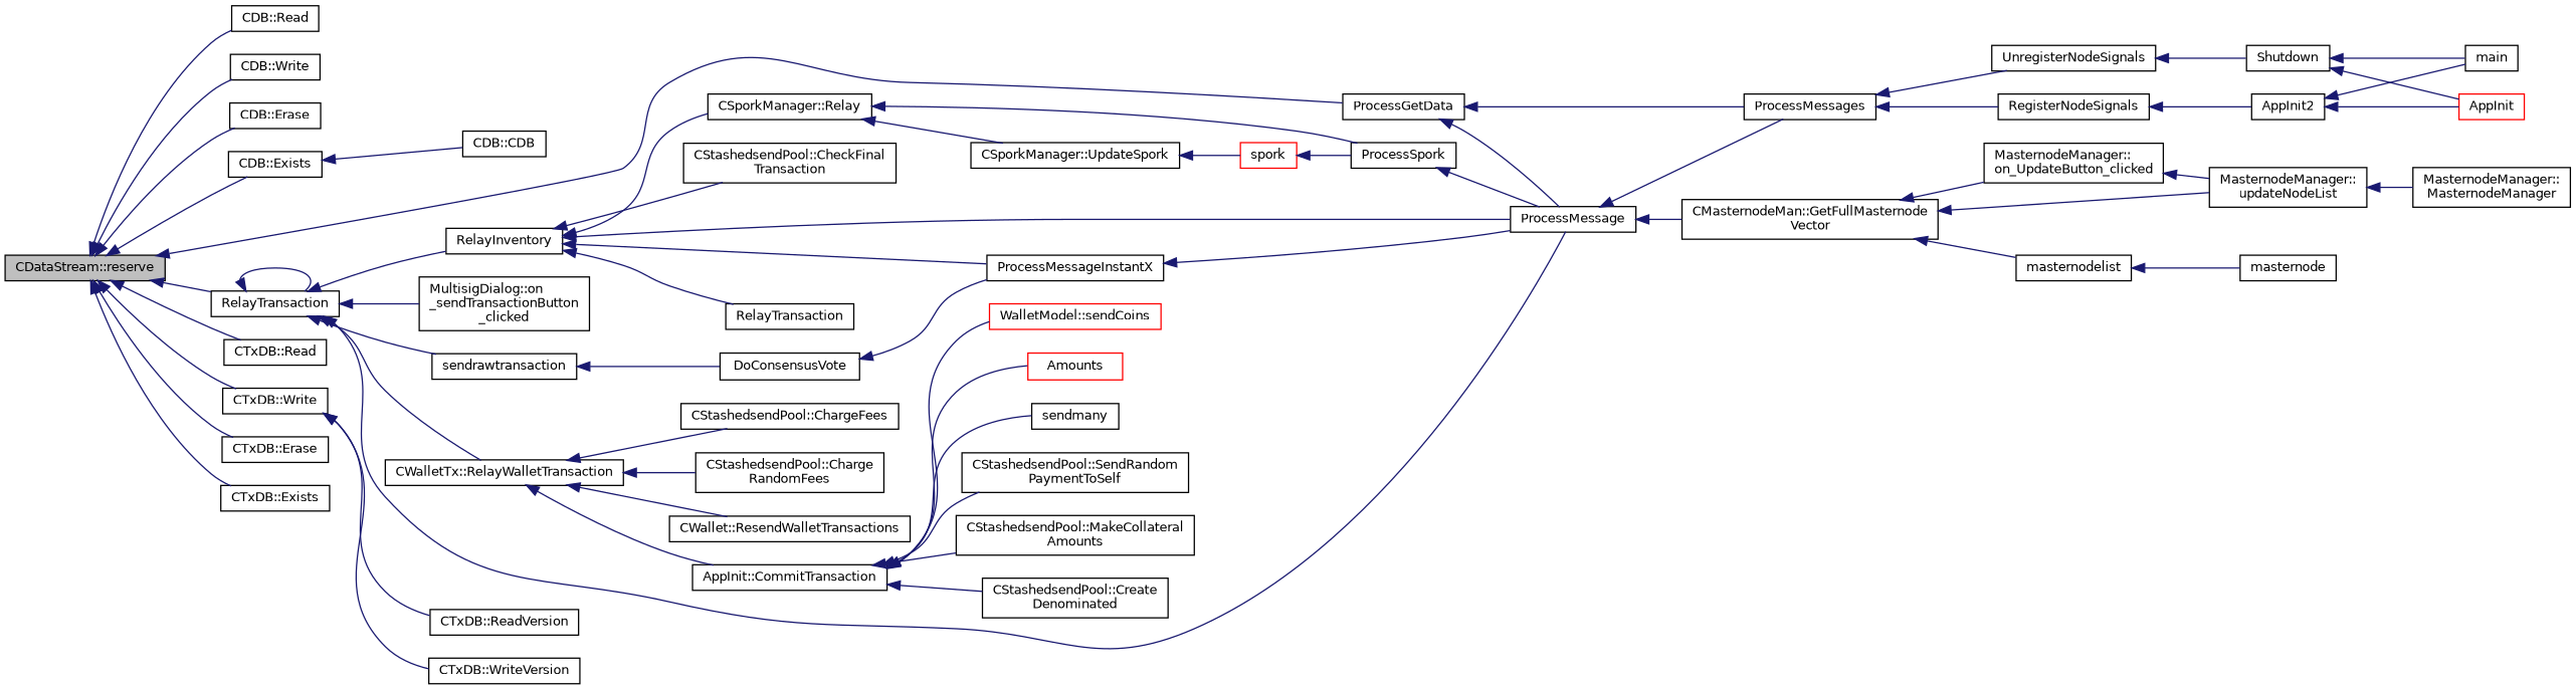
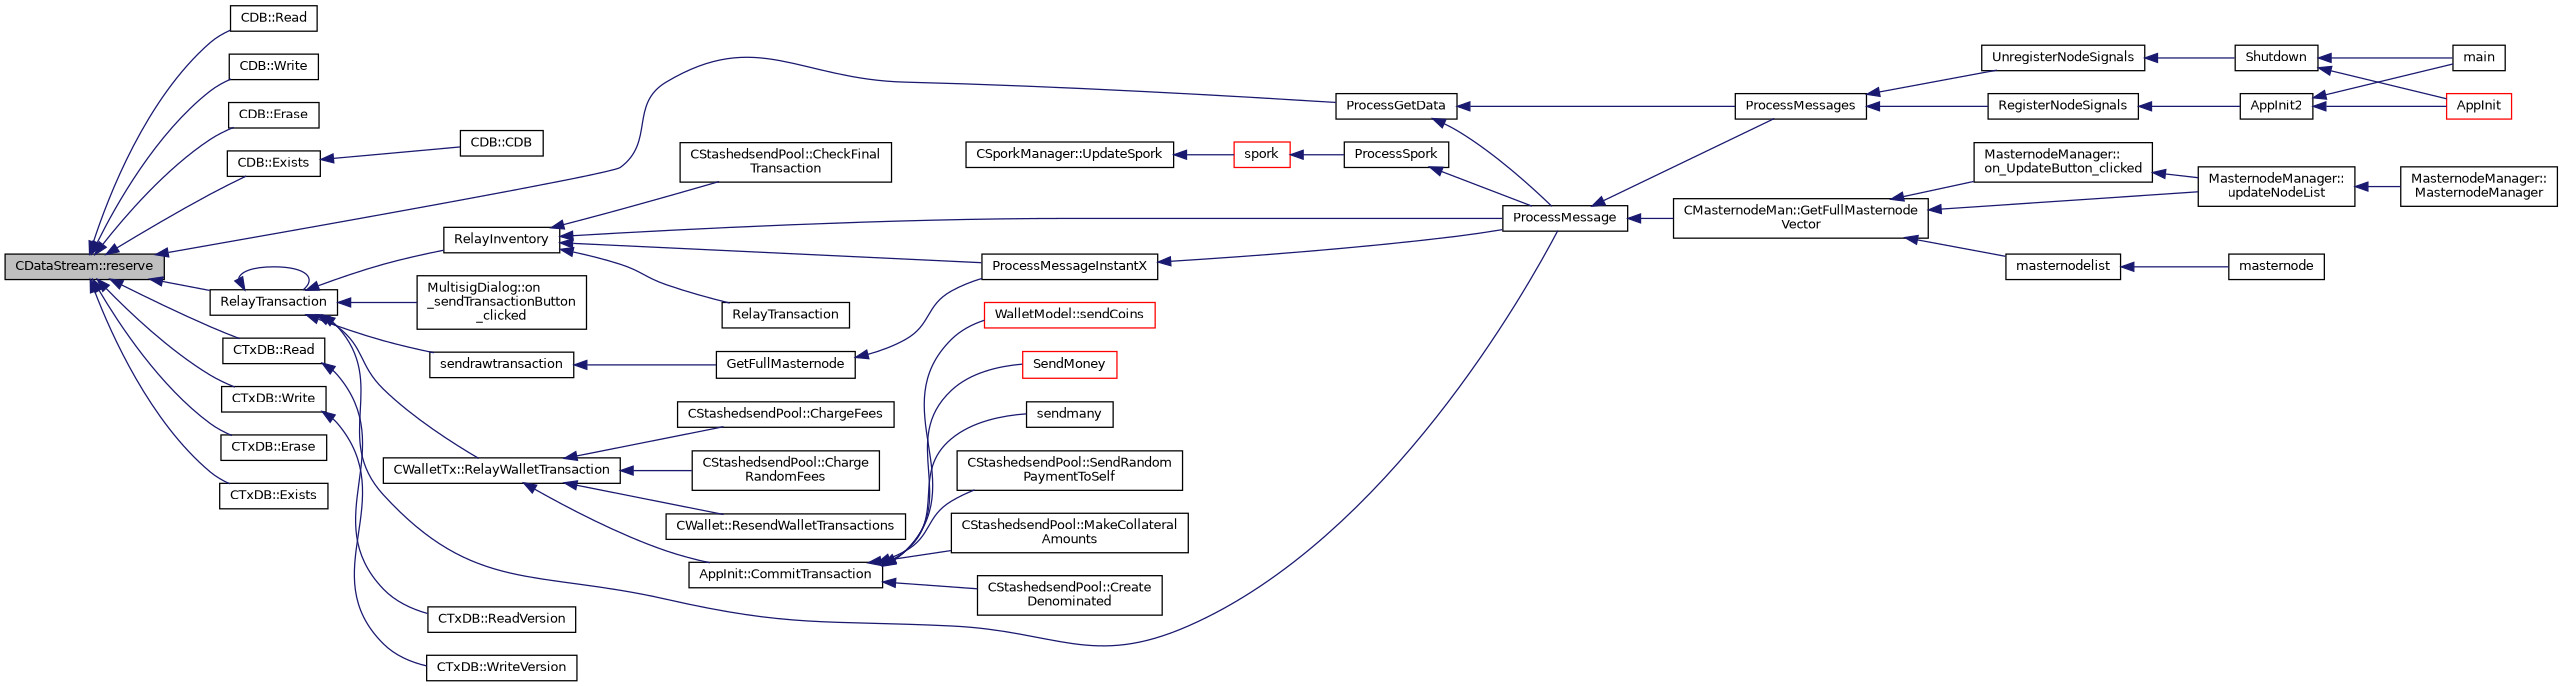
  digraph {
    rankdir=LR
    node [color=black fillcolor=white fontname=Helvetica fontsize=10 shape=record style=filled]
    edge [color=midnightblue dir=back fontname=Helvetica fontsize=10 labelfontname=Helvetica labelfontsize=10 style=solid]
    n1 [fillcolor=grey75 fontcolor=black height=0.2 label="CDataStream::reserve" width=0.4]
    n2 [height=0.2 label="CDB::Read" width=0.4]
    n3 [height=0.2 label="CDB::Write" width=0.4]
    n4 [height=0.2 label="CDB::Erase" width=0.4]
    n5 [height=0.2 label="CDB::Exists" width=0.4]
    n6 [height=0.2 label=ProcessGetData width=0.4]
    n7 [height=0.2 label=RelayTransaction width=0.4]
    n8 [height=0.2 label="CTxDB::Read" width=0.4]
    n9 [height=0.2 label="CTxDB::Write" width=0.4]
    n10 [height=0.2 label="CTxDB::Erase" width=0.4]
    n11 [height=0.2 label="CTxDB::Exists" width=0.4]
    n12 [height=0.2 label="CDB::CDB" width=0.4]
    n13 [height=0.2 label=ProcessMessage width=0.4]
    n14 [height=0.2 label=ProcessMessages width=0.4]
    n15 [height=0.2 label=RelayInventory width=0.4]
    n16 [height=0.2 label="MultisigDialog::on\l_sendTransactionButton\l_clicked" width=0.4]
    n17 [height=0.2 label=sendrawtransaction width=0.4]
    n18 [height=0.2 label="CWalletTx::RelayWalletTransaction" width=0.4]
    n19 [height=0.2 label="CTxDB::ReadVersion" width=0.4]
    n20 [height=0.2 label="CTxDB::WriteVersion" width=0.4]
    n21 [height=0.2 label="CMasternodeMan::GetFullMasternode\lVector" width=0.4]
    n22 [height=0.2 label=RegisterNodeSignals width=0.4]
    n23 [height=0.2 label=UnregisterNodeSignals width=0.4]
    n24 [height=0.2 label="MasternodeManager::\lupdateNodeList" width=0.4]
    n25 [height=0.2 label="MasternodeManager::\lon_UpdateButton_clicked" width=0.4]
    n26 [height=0.2 label=masternodelist width=0.4]
    n27 [height=0.2 label=AppInit2 width=0.4]
    n28 [height=0.2 label=Shutdown width=0.4]
    n29 [color=red height=0.2 label=AppInit width=0.4]
    n30 [height=0.2 label=main width=0.4]
    n31 [height=0.2 label="MasternodeManager::\lMasternodeManager" width=0.4]
    n32 [height=0.2 label=masternode width=0.4]
    n33 [height=0.2 label=ProcessMessageInstantX width=0.4]
    n34 [height=0.2 label=RelayTransaction width=0.4]
-   n35 [height=0.2 label="CSporkManager::Relay" width=0.4]
    n36 [height=0.2 label="CStashedsendPool::CheckFinal\lTransaction" width=0.4]
-   n37 [height=0.2 label=DoConsensusVote width=0.4]
+   n37 [height=0.2 label=GetFullMasternode width=0.4]
    n38 [height=0.2 label="CStashedsendPool::ChargeFees" width=0.4]
    n39 [height=0.2 label="CStashedsendPool::Charge\lRandomFees" width=0.4]
    n40 [height=0.2 label="CWallet::ResendWalletTransactions" width=0.4]
    n41 [height=0.2 label="AppInit::CommitTransaction" width=0.4]
    n42 [height=0.2 label=ProcessSpork width=0.4]
    n43 [height=0.2 label="CSporkManager::UpdateSpork" width=0.4]
    n44 [color=red height=0.2 label=spork width=0.4]
    n45 [color=red height=0.2 label="WalletModel::sendCoins" width=0.4]
-   n46 [color=red height=0.2 label=Amounts width=0.4]
+   n46 [color=red height=0.2 label=SendMoney width=0.4]
    n47 [height=0.2 label=sendmany width=0.4]
    n48 [height=0.2 label="CStashedsendPool::SendRandom\lPaymentToSelf" width=0.4]
    n49 [height=0.2 label="CStashedsendPool::MakeCollateral\lAmounts" width=0.4]
    n50 [height=0.2 label="CStashedsendPool::Create\lDenominated" width=0.4]
    n1 -> n2
    n1 -> n3
    n1 -> n4
    n1 -> n5
    n1 -> n6
    n1 -> n7
    n1 -> n8
    n1 -> n9
    n1 -> n10
    n1 -> n11
    n5 -> n12
    n6 -> n13
    n6 -> n14
    n7 -> n7
    n7 -> n13
    n7 -> n15
    n7 -> n16
    n7 -> n17
    n7 -> n18
-   n9 -> n19
+   n8 -> n19
    n9 -> n20
    n13 -> n14
    n13 -> n21
    n14 -> n22
    n14 -> n23
    n15 -> n13
    n15 -> n33
    n15 -> n34
-   n15 -> n35
    n15 -> n36
    n17 -> n37
    n18 -> n38
    n18 -> n39
    n18 -> n40
    n18 -> n41
    n21 -> n24
    n21 -> n25
    n21 -> n26
    n22 -> n27
    n23 -> n28
    n24 -> n31
    n25 -> n24
    n26 -> n32
    n27 -> n29
    n27 -> n30
    n28 -> n29
    n28 -> n30
    n33 -> n13
-   n35 -> n42
-   n35 -> n43
    n37 -> n33
    n41 -> n45
    n41 -> n46
    n41 -> n47
    n41 -> n48
    n41 -> n49
    n41 -> n50
    n42 -> n13
    n43 -> n44
    n44 -> n42
  }
